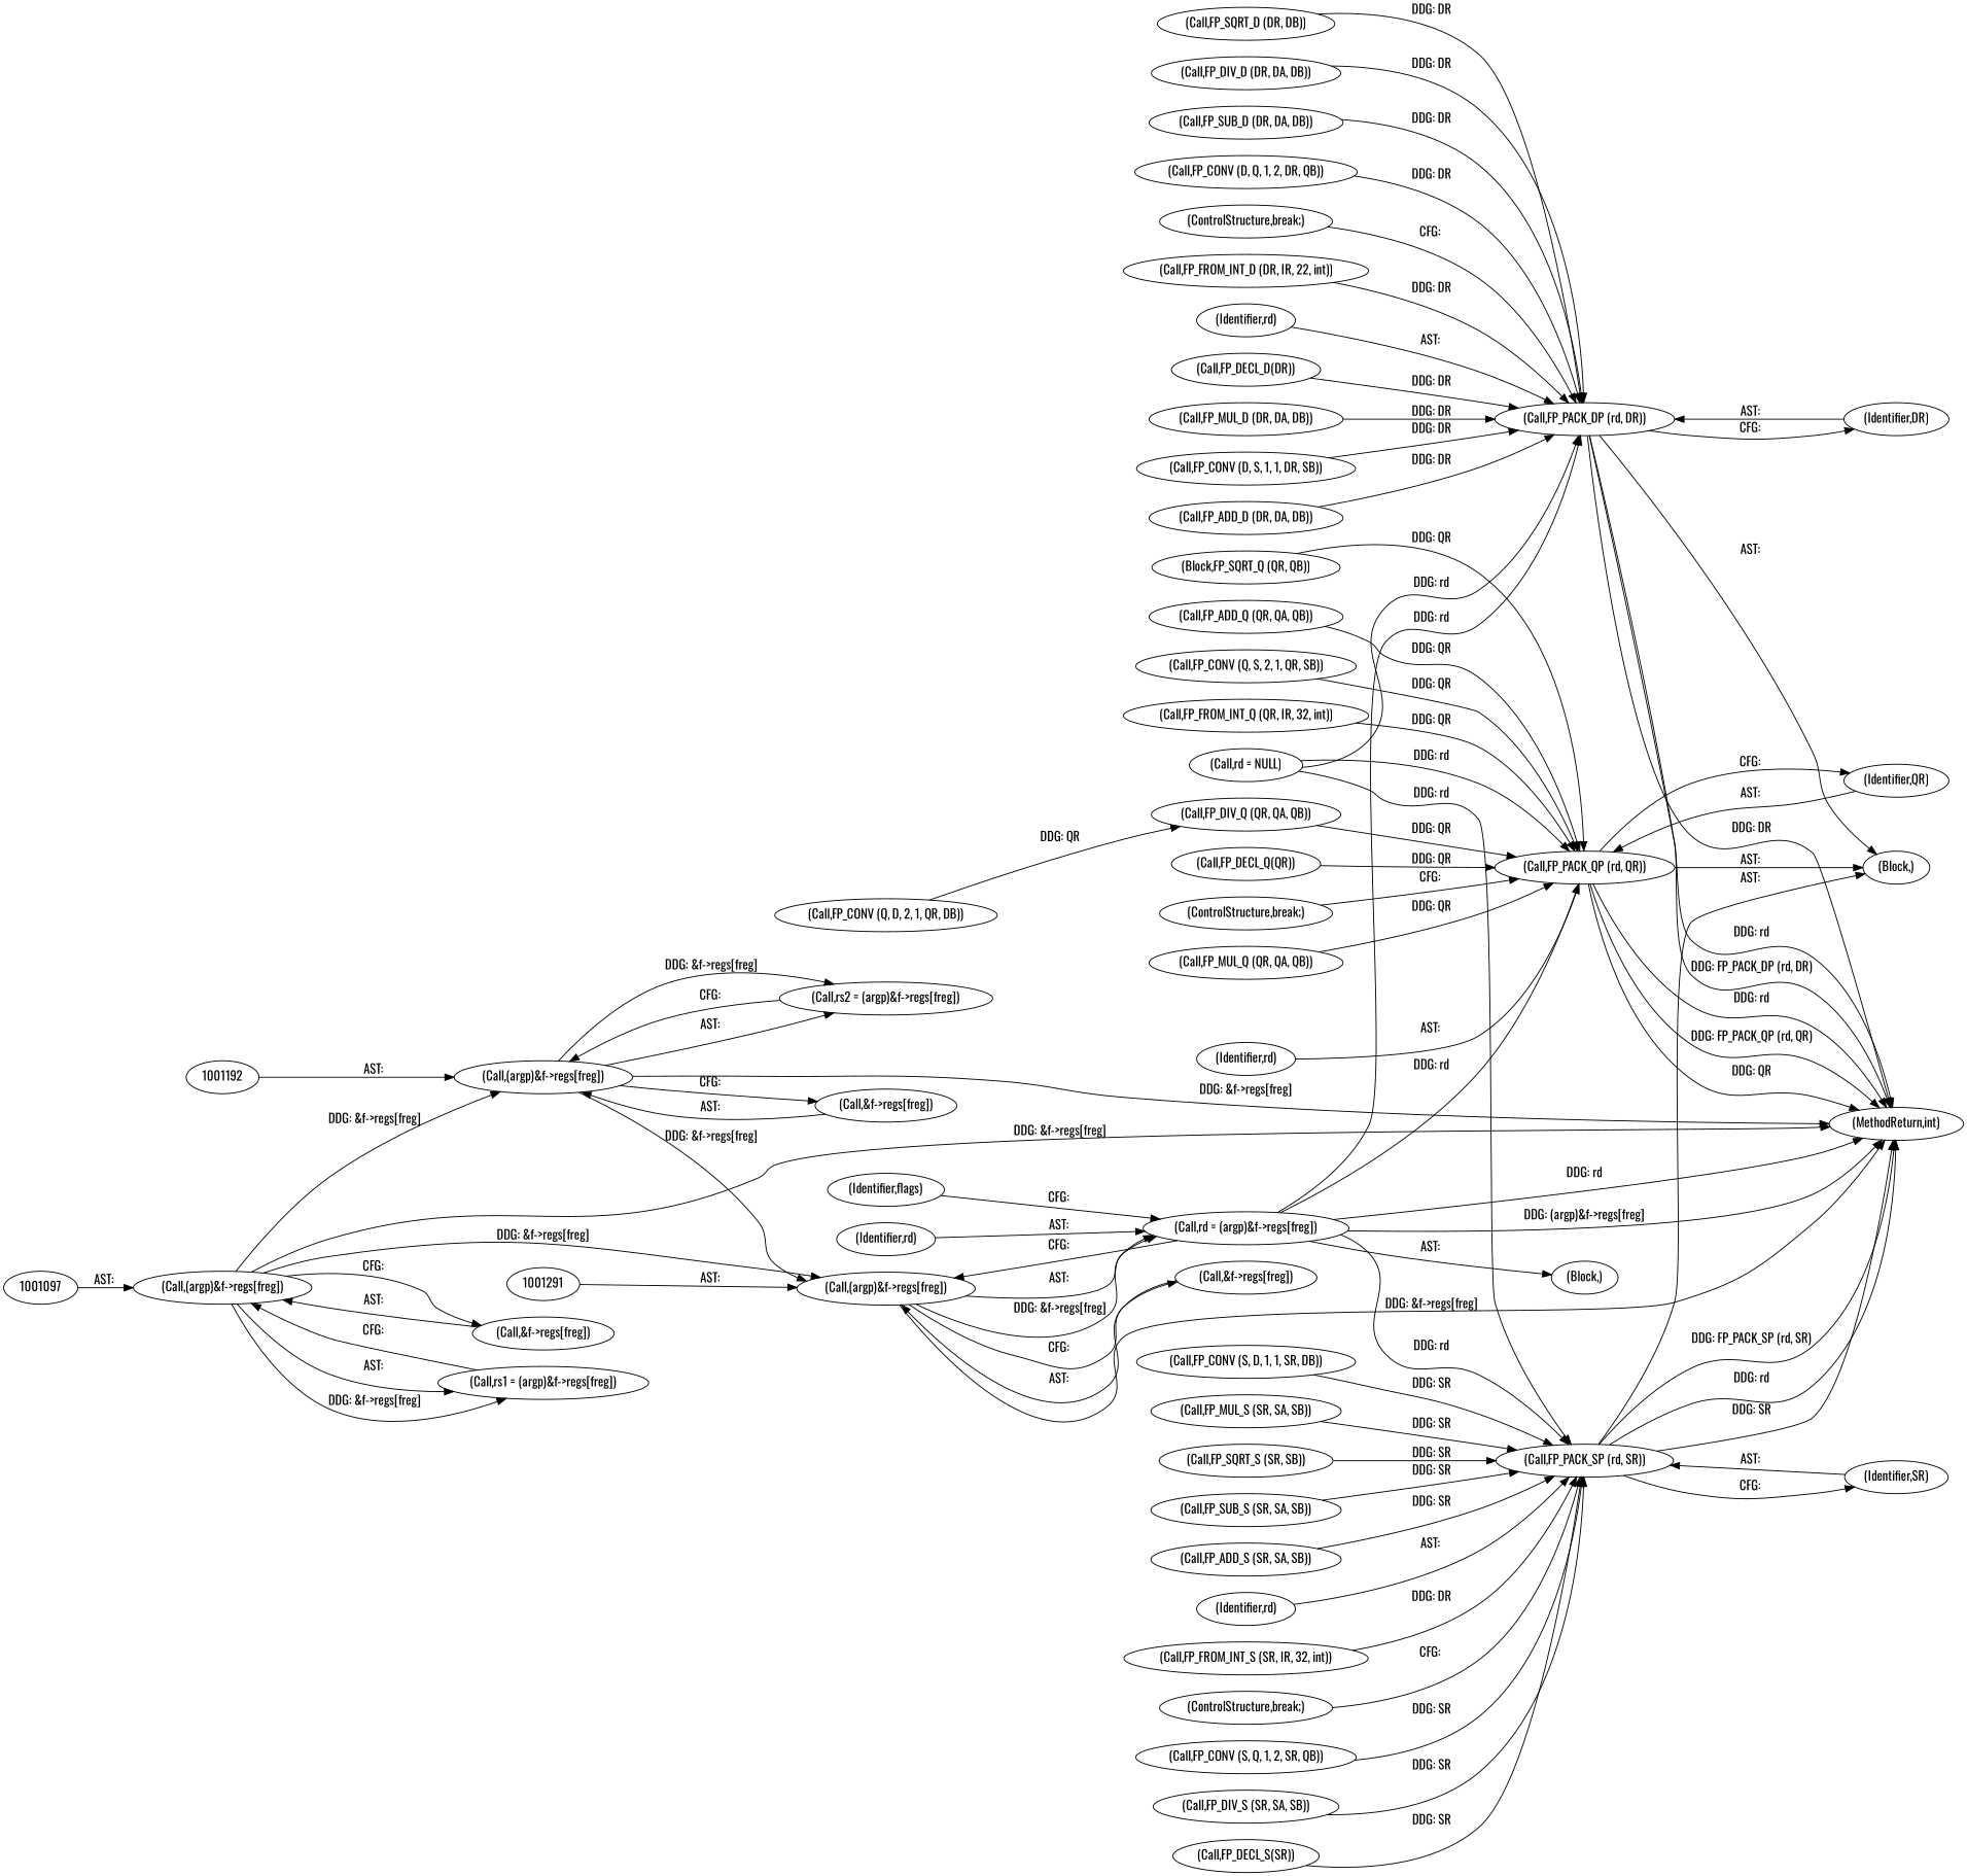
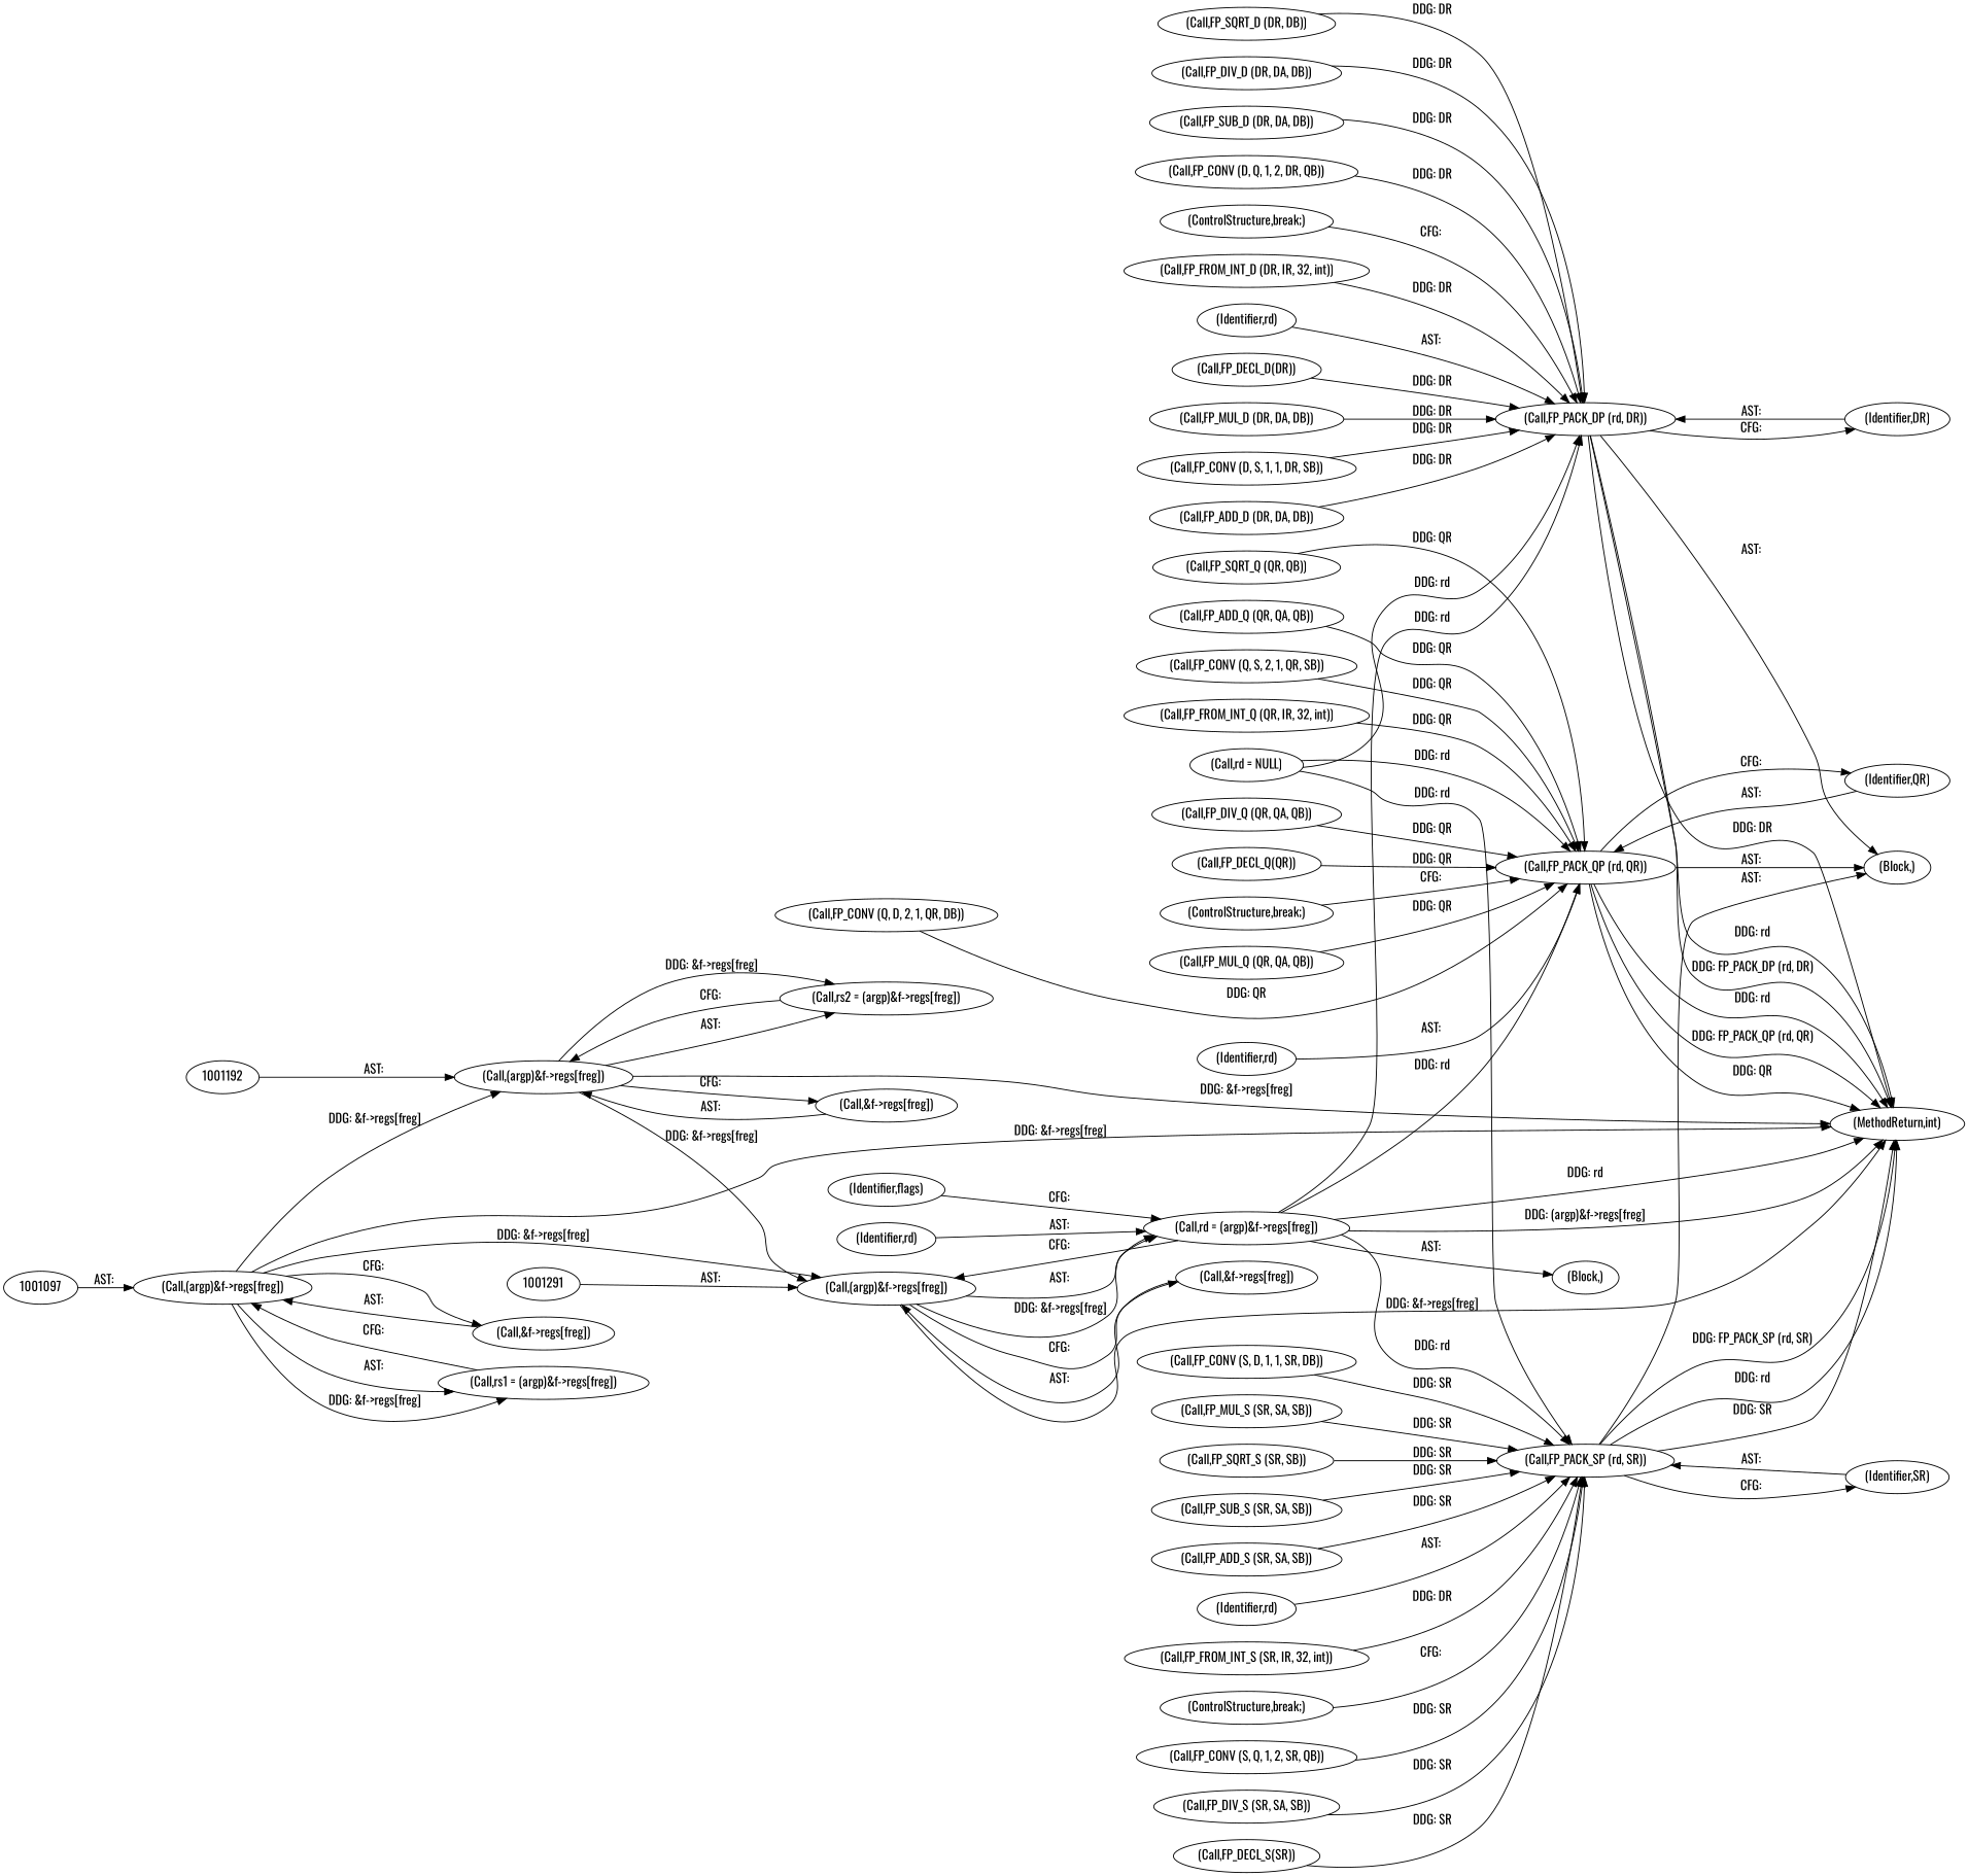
  digraph {
    fontname=Oswald
    rankdir=LR
    node [fontname=Oswald]
    edge [fontname=Oswald]
    n1 [label="(Call,(argp)&f->regs[freg])"]
    n2 [label="(Call,rd = (argp)&f->regs[freg])"]
    n3 [label="(MethodReturn,int)"]
    n4 [label="(Call,&f->regs[freg])"]
    n5 [label="(Call,FP_PACK_SP (rd, SR))"]
    n6 [label="(Call,FP_PACK_DP (rd, DR))"]
    n7 [label="(Call,FP_PACK_QP (rd, QR))"]
    n8 [label="(Block,)"]
    n9 [label="(Call,(argp)&f->regs[freg])"]
    n10 [label="(Call,(argp)&f->regs[freg])"]
    n11 [label="(Call,rs1 = (argp)&f->regs[freg])"]
    n12 [label="(Call,&f->regs[freg])"]
    n13 [label="(Call,&f->regs[freg])"]
    n14 [label="(Call,rs2 = (argp)&f->regs[freg])"]
    n15 [label="(Block,)"]
    n16 [label="(Identifier,SR)"]
    n17 [label="(Identifier,DR)"]
    n18 [label="(Identifier,QR)"]
    n19 [label="(Call,FP_ADD_Q (QR, QA, QB))"]
    n20 [label="(Call,FP_CONV (Q, S, 2, 1, QR, SB))"]
    n21 [label="(Call,FP_CONV (S, D, 1, 1, SR, DB))"]
    n22 [label="(Call,FP_MUL_S (SR, SA, SB))"]
    n23 [label="(Call,FP_SQRT_S (SR, SB))"]
    n24 [label="(Call,FP_FROM_INT_Q (QR, IR, 32, int))"]
    n25 [label="(Call,FP_CONV (D, S, 1, 1, DR, SB))"]
    n26 [label="(Call,FP_ADD_D (DR, DA, DB))"]
    n27 [label="(Identifier,rd)"]
    n28 [label="(Call,FP_SQRT_D (DR, DB))"]
    n29 [label="(Call,FP_CONV (Q, D, 2, 1, QR, DB))"]
    n30 [label="(Call,FP_SUB_S (SR, SA, SB))"]
    n31 [label="(Call,FP_ADD_S (SR, SA, SB))"]
    n32 [label="(Call,FP_DIV_D (DR, DA, DB))"]
    n33 [label="(Call,FP_DECL_Q(QR))"]
    n34 [label="(Call,FP_DIV_Q (QR, QA, QB))"]
    n35 [label="(ControlStructure,break;)"]
    n36 [label="(Call,rd = NULL)"]
    n37 [label="(Identifier,rd)"]
    n38 [label="(Call,FP_DECL_S(SR))"]
    n39 [label="(Call,FP_SUB_D (DR, DA, DB))"]
    n40 [label="(Call,FP_CONV (D, Q, 1, 2, DR, QB))"]
    n41 [label="(ControlStructure,break;)"]
-   n42 [label="(Call,FP_FROM_INT_D (DR, IR, 22, int))"]
+   n42 [label="(Call,FP_FROM_INT_D (DR, IR, 32, int))"]
    n43 [label="(Identifier,rd)"]
    n44 [label="(Call,FP_DECL_D(DR))"]
    n45 [label="(Call,FP_MUL_Q (QR, QA, QB))"]
    n46 [label="(Call,FP_FROM_INT_S (SR, IR, 32, int))"]
    n47 [label="(ControlStructure,break;)"]
    n48 [label="(Identifier,rd)"]
-   n49 [label="(Block,FP_SQRT_Q (QR, QB))"]
+   n49 [label="(Call,FP_SQRT_Q (QR, QB))"]
    n50 [label="(Call,FP_MUL_D (DR, DA, DB))"]
    n51 [label="(Identifier,flags)"]
    n52 [label="(Call,FP_CONV (S, Q, 1, 2, SR, QB))"]
    n53 [label="(Call,FP_DIV_S (SR, SA, SB))"]
    1001291
    1001097
    1001192
    n1 -> n2 [label="AST: "]
    n1 -> n2 [label="DDG: &f->regs[freg]"]
    n1 -> n3 [label="DDG: &f->regs[freg]"]
    n1 -> n4 [label="CFG: "]
    n2 -> n1 [label="CFG: "]
    n2 -> n3 [label="DDG: (argp)&f->regs[freg]"]
    n2 -> n3 [label="DDG: rd"]
    n2 -> n5 [label="DDG: rd"]
    n2 -> n6 [label="DDG: rd"]
    n2 -> n7 [label="DDG: rd"]
    n2 -> n8 [label="AST: "]
    n4 -> n1 [label="AST: "]
    n5 -> n3 [label="DDG: SR"]
    n5 -> n3 [label="DDG: FP_PACK_SP (rd, SR)"]
    n5 -> n3 [label="DDG: rd"]
    n5 -> n15 [label="AST: "]
    n5 -> n16 [label="CFG: "]
    n6 -> n3 [label="DDG: DR"]
    n6 -> n3 [label="DDG: rd"]
    n6 -> n3 [label="DDG: FP_PACK_DP (rd, DR)"]
    n6 -> n15 [label="AST: "]
    n6 -> n17 [label="CFG: "]
    n7 -> n3 [label="DDG: rd"]
    n7 -> n3 [label="DDG: FP_PACK_QP (rd, QR)"]
    n7 -> n3 [label="DDG: QR"]
    n7 -> n15 [label="AST: "]
    n7 -> n18 [label="CFG: "]
    n9 -> n1 [label="DDG: &f->regs[freg]"]
    n9 -> n3 [label="DDG: &f->regs[freg]"]
    n9 -> n10 [label="DDG: &f->regs[freg]"]
    n9 -> n11 [label="AST: "]
    n9 -> n11 [label="DDG: &f->regs[freg]"]
    n9 -> n12 [label="CFG: "]
    n10 -> n1 [label="DDG: &f->regs[freg]"]
    n10 -> n3 [label="DDG: &f->regs[freg]"]
    n10 -> n13 [label="CFG: "]
    n10 -> n14 [label="AST: "]
    n10 -> n14 [label="DDG: &f->regs[freg]"]
    n11 -> n9 [label="CFG: "]
    n12 -> n9 [label="AST: "]
    n13 -> n10 [label="AST: "]
    n14 -> n10 [label="CFG: "]
    n16 -> n5 [label="AST: "]
    n17 -> n6 [label="AST: "]
    n18 -> n7 [label="AST: "]
    n19 -> n7 [label="DDG: QR"]
    n20 -> n7 [label="DDG: QR"]
    n21 -> n5 [label="DDG: SR"]
    n22 -> n5 [label="DDG: SR"]
    n23 -> n5 [label="DDG: SR"]
    n24 -> n7 [label="DDG: QR"]
    n25 -> n6 [label="DDG: DR"]
    n26 -> n6 [label="DDG: DR"]
    n27 -> n2 [label="AST: "]
    n28 -> n6 [label="DDG: DR"]
-   n29 -> n34 [label="DDG: QR"]
+   n29 -> n7 [label="DDG: QR"]
    n30 -> n5 [label="DDG: SR"]
    n31 -> n5 [label="DDG: SR"]
    n32 -> n6 [label="DDG: DR"]
    n33 -> n7 [label="DDG: QR"]
    n34 -> n7 [label="DDG: QR"]
    n35 -> n7 [label="CFG: "]
    n36 -> n5 [label="DDG: rd"]
    n36 -> n6 [label="DDG: rd"]
    n36 -> n7 [label="DDG: rd"]
    n37 -> n5 [label="AST: "]
    n38 -> n5 [label="DDG: SR"]
    n39 -> n6 [label="DDG: DR"]
    n40 -> n6 [label="DDG: DR"]
    n41 -> n6 [label="CFG: "]
    n42 -> n6 [label="DDG: DR"]
    n43 -> n6 [label="AST: "]
    n44 -> n6 [label="DDG: DR"]
    n45 -> n7 [label="DDG: QR"]
    n46 -> n5 [label="DDG: DR"]
    n47 -> n5 [label="CFG: "]
    n48 -> n7 [label="AST: "]
    n49 -> n7 [label="DDG: QR"]
    n50 -> n6 [label="DDG: DR"]
    n51 -> n2 [label="CFG: "]
    n52 -> n5 [label="DDG: SR"]
    n53 -> n5 [label="DDG: SR"]
    1001291 -> n1 [label="AST: "]
    1001097 -> n9 [label="AST: "]
    1001192 -> n10 [label="AST: "]
  }
